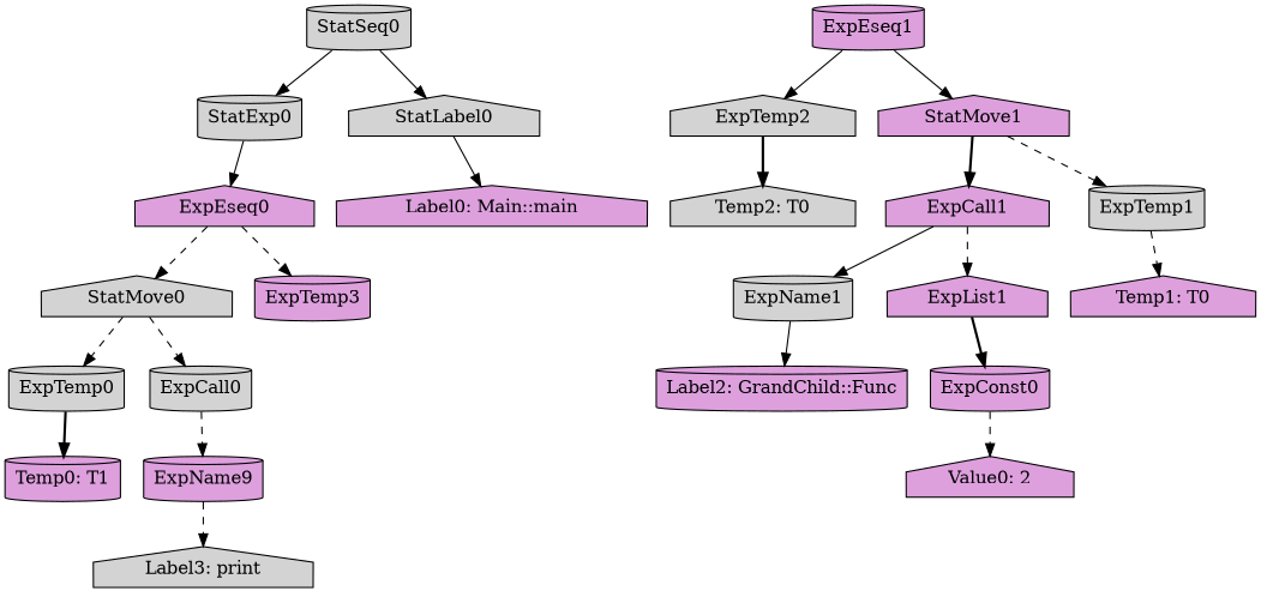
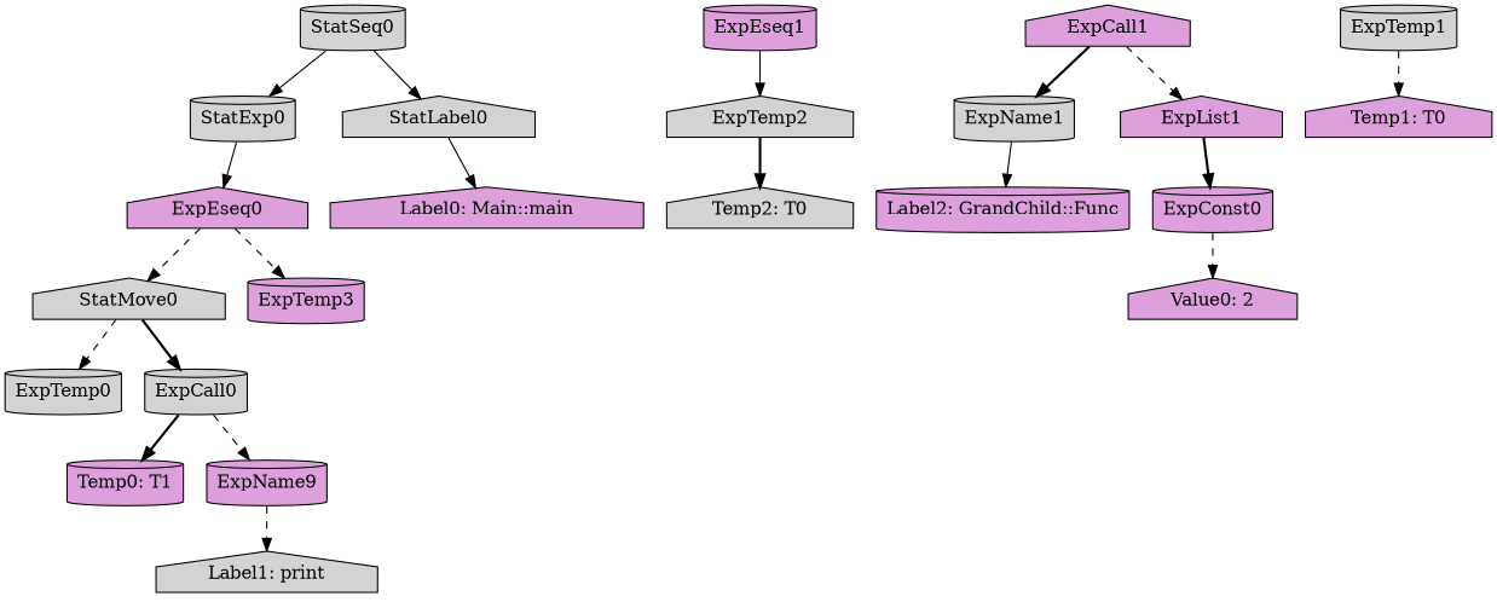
  digraph {
    ordering=out
    node [fillcolor=plum shape=house style=filled]
    edge [style=dashed]
    ExpEseq0
    StatMove0 [fillcolor=lightgrey]
    ExpTemp3 [shape=cylinder]
    ExpTemp0 [fillcolor=lightgrey shape=cylinder]
    ExpCall0 [fillcolor=lightgrey shape=cylinder]
    "Temp0: T1" [shape=cylinder]
    n7 [label=ExpName9 shape=cylinder]
    ExpTemp2 [fillcolor=lightgrey]
    "Temp2: T0" [fillcolor=lightgrey]
    ExpEseq1 [shape=cylinder]
-   StatMove1
    ExpCall1
    ExpTemp1 [fillcolor=lightgrey shape=cylinder]
    ExpName1 [fillcolor=lightgrey shape=cylinder]
    ExpList1
    "Temp1: T0"
    "Value0: 2"
    ExpConst0 [shape=cylinder]
-   "Label1: print" [fillcolor=lightgrey label="Label3: print"]
+   "Label1: print" [fillcolor=lightgrey]
    "Label2: GrandChild::Func" [shape=cylinder]
    StatExp0 [fillcolor=lightgrey shape=cylinder]
    StatSeq0 [fillcolor=lightgrey shape=cylinder]
    StatLabel0 [fillcolor=lightgrey]
    "Label0: Main::main"
    ExpEseq0 -> StatMove0
    ExpEseq0 -> ExpTemp3
    StatMove0 -> ExpTemp0
-   StatMove0 -> ExpCall0
-   ExpTemp0 -> "Temp0: T1" [style=bold]
+   StatMove0 -> ExpCall0 [style=bold]
+   ExpCall0 -> "Temp0: T1" [style=bold]
    ExpCall0 -> n7
    n7 -> "Label1: print"
    ExpTemp2 -> "Temp2: T0" [style=bold]
    ExpEseq1 -> ExpTemp2 [style=solid]
-   ExpEseq1 -> StatMove1 [style=solid]
-   StatMove1 -> ExpCall1 [style=bold]
-   StatMove1 -> ExpTemp1
-   ExpCall1 -> ExpName1 [style=solid]
+   ExpCall1 -> ExpName1 [style=bold]
    ExpCall1 -> ExpList1
    ExpTemp1 -> "Temp1: T0"
    ExpName1 -> "Label2: GrandChild::Func" [style=solid]
    ExpList1 -> ExpConst0 [style=bold]
    ExpConst0 -> "Value0: 2"
    StatExp0 -> ExpEseq0 [style=solid]
    StatSeq0 -> StatExp0 [style=solid]
    StatSeq0 -> StatLabel0 [style=solid]
    StatLabel0 -> "Label0: Main::main" [style=solid]
  }
